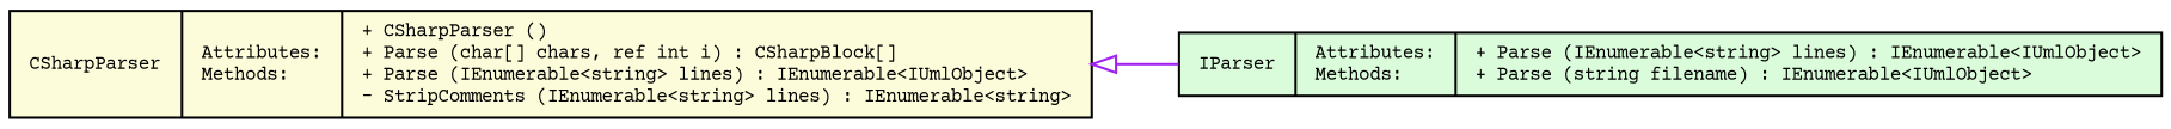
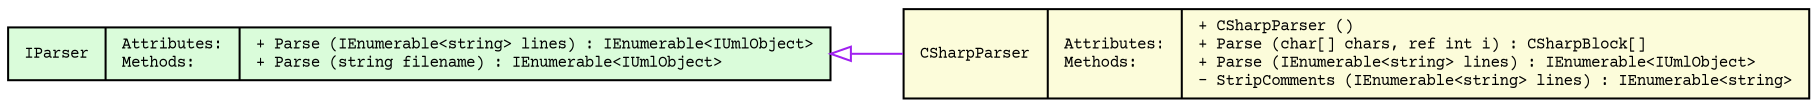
  digraph {
    rankdir=LR
    fontname="Courier Prime"
    node [color=black fontcolor=black fontname="Courier Prime" fontsize=8 shape=record style=filled]
    n1 [fillcolor="#fcfcda" height=0.2 label="{CSharpParser\n|Attributes:\lMethods:\l|+ CSharpParser  ()\l+ Parse (char\[\] chars, ref int i) : CSharpBlock\[\]\l+ Parse (IEnumerable\<string\> lines) : IEnumerable\<IUmlObject\>\l- StripComments (IEnumerable\<string\> lines) : IEnumerable\<string\>\l}" width=0.4]
    n2 [fillcolor="#dafcda" height=0.2 label="{IParser\n|Attributes:\lMethods:\l|+ Parse (IEnumerable\<string\> lines) : IEnumerable\<IUmlObject\>\l+ Parse (string filename) : IEnumerable\<IUmlObject\>\l}" width=0.4]
-   n1 -> n2 [arrowtail=onormal color=purple dir=back fontname="Courier Prime" fontsize=8 labelfontname=Helvetica labelfontsize=8 style=solid]
+   n2 -> n1 [arrowtail=onormal color=purple dir=back fontname="Courier Prime" fontsize=8 labelfontname=Helvetica labelfontsize=8 style=solid]
  }
